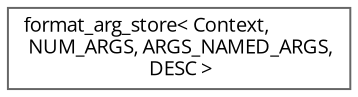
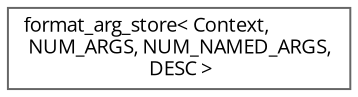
  digraph {
    rankdir=TB
    fontname="Open Sans"
-   n1 [color=grey40 fillcolor=white fontname="Open Sans" fontsize=10 height=0.2 label="format_arg_store\< Context,\l NUM_ARGS, ARGS_NAMED_ARGS,\l DESC \>" shape=box style=filled width=0.4]
+   n1 [color=grey40 fillcolor=white fontname="Open Sans" fontsize=10 height=0.2 label="format_arg_store\< Context,\l NUM_ARGS, NUM_NAMED_ARGS,\l DESC \>" shape=box style=filled width=0.4]
  }
